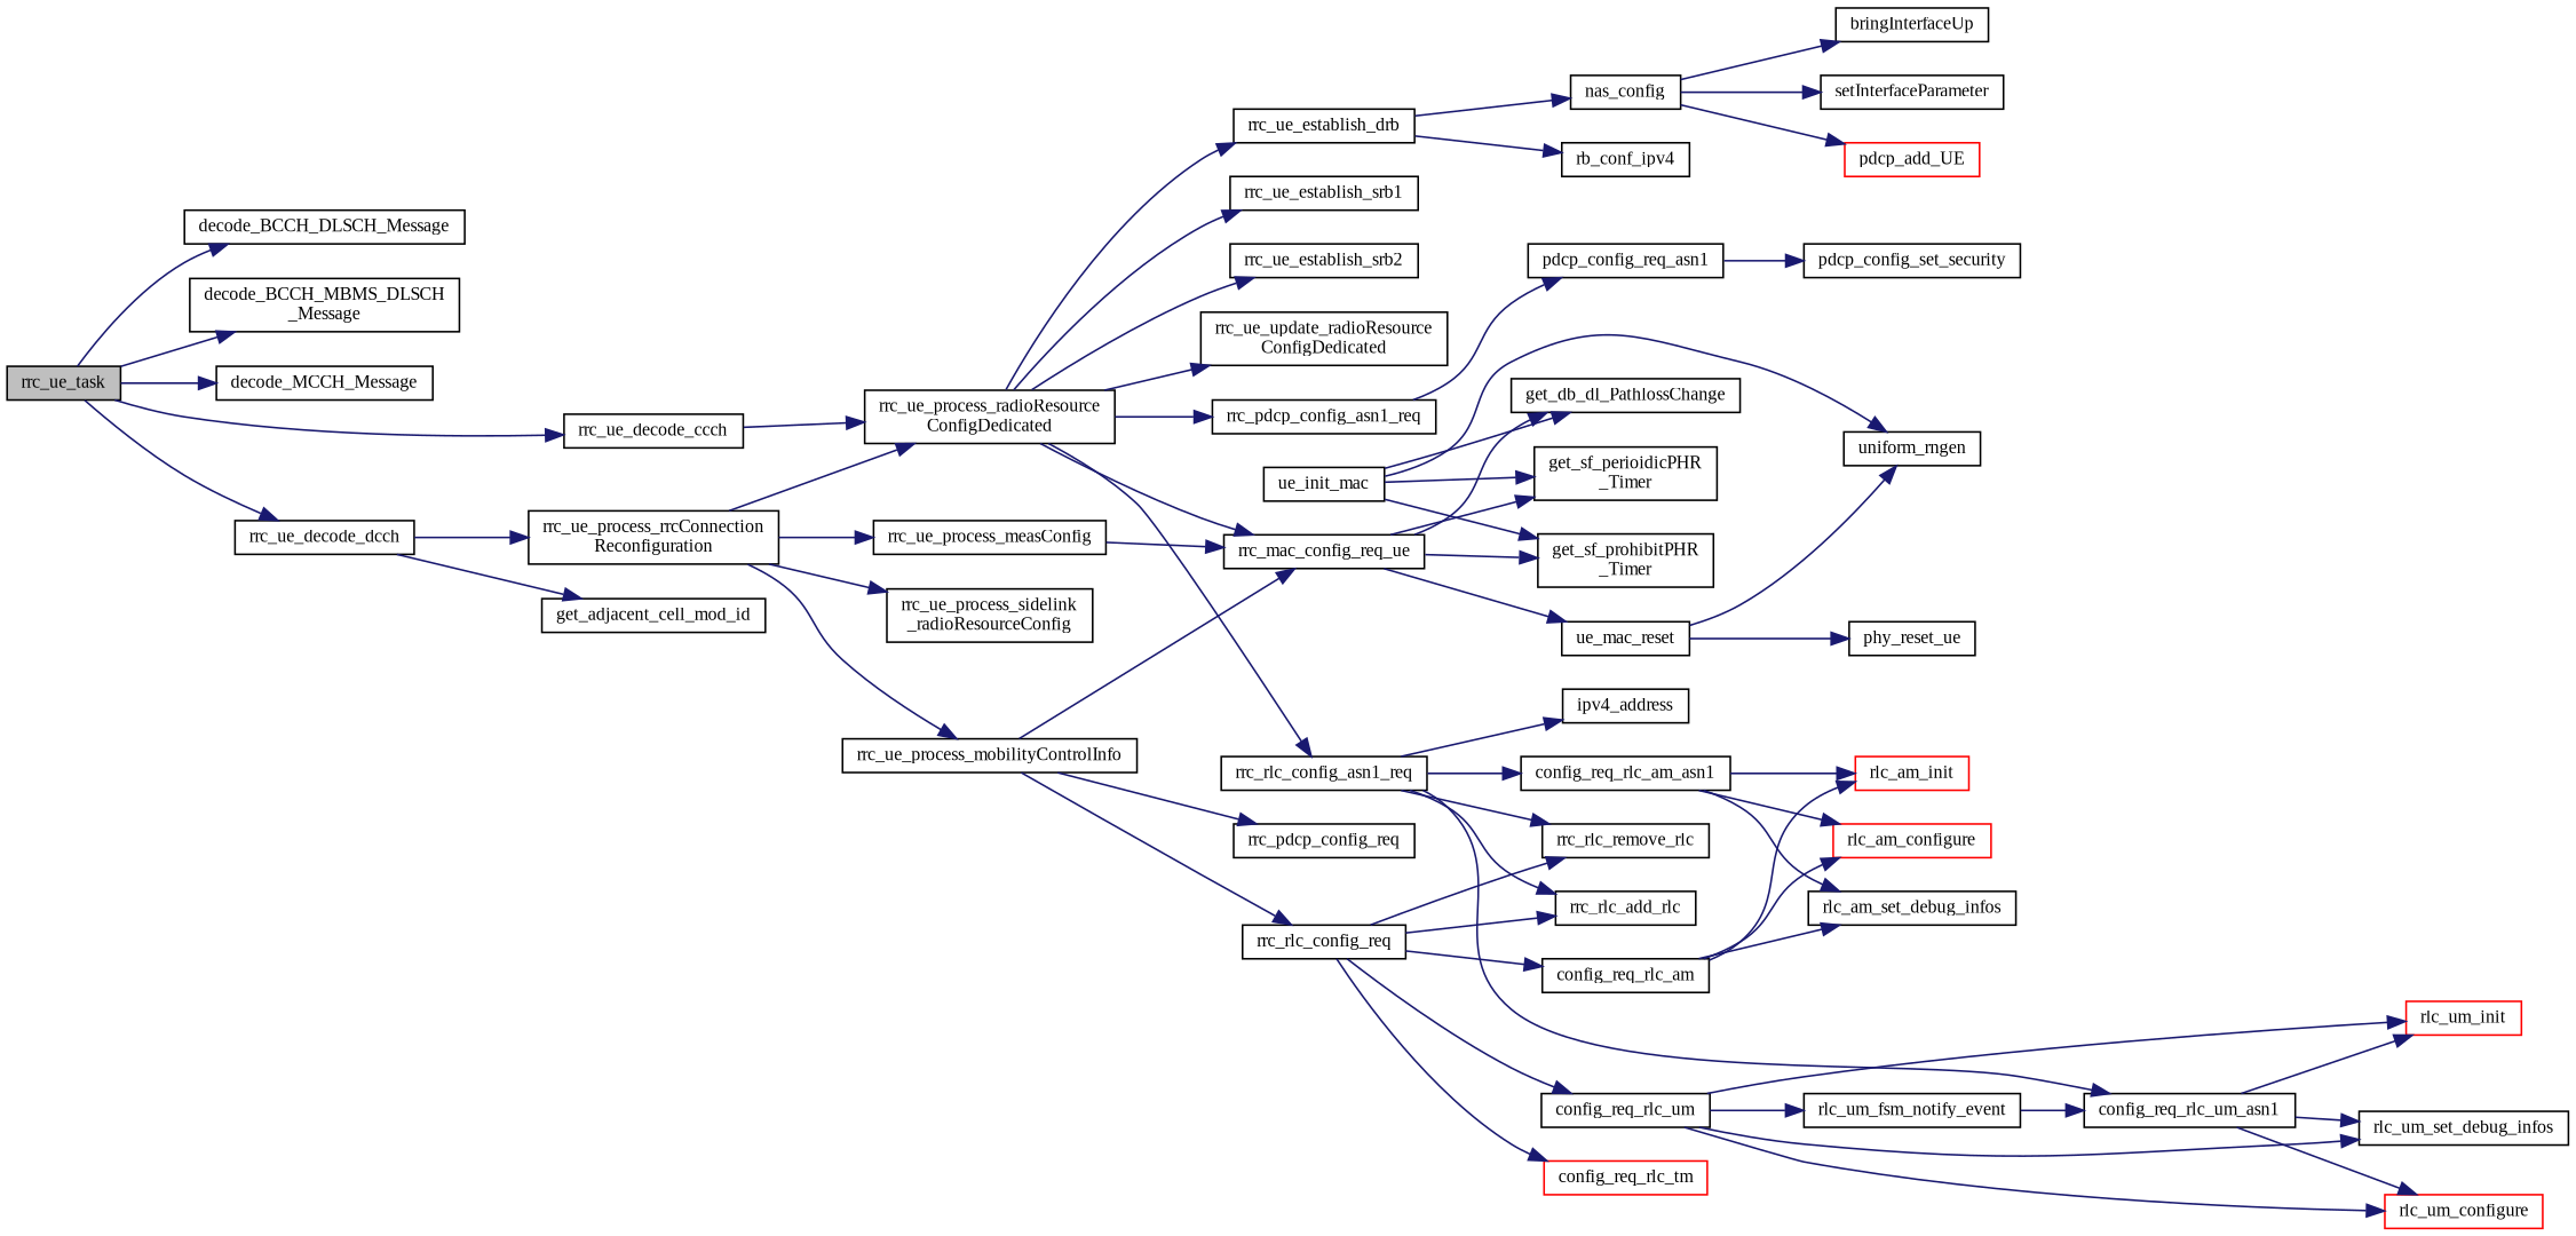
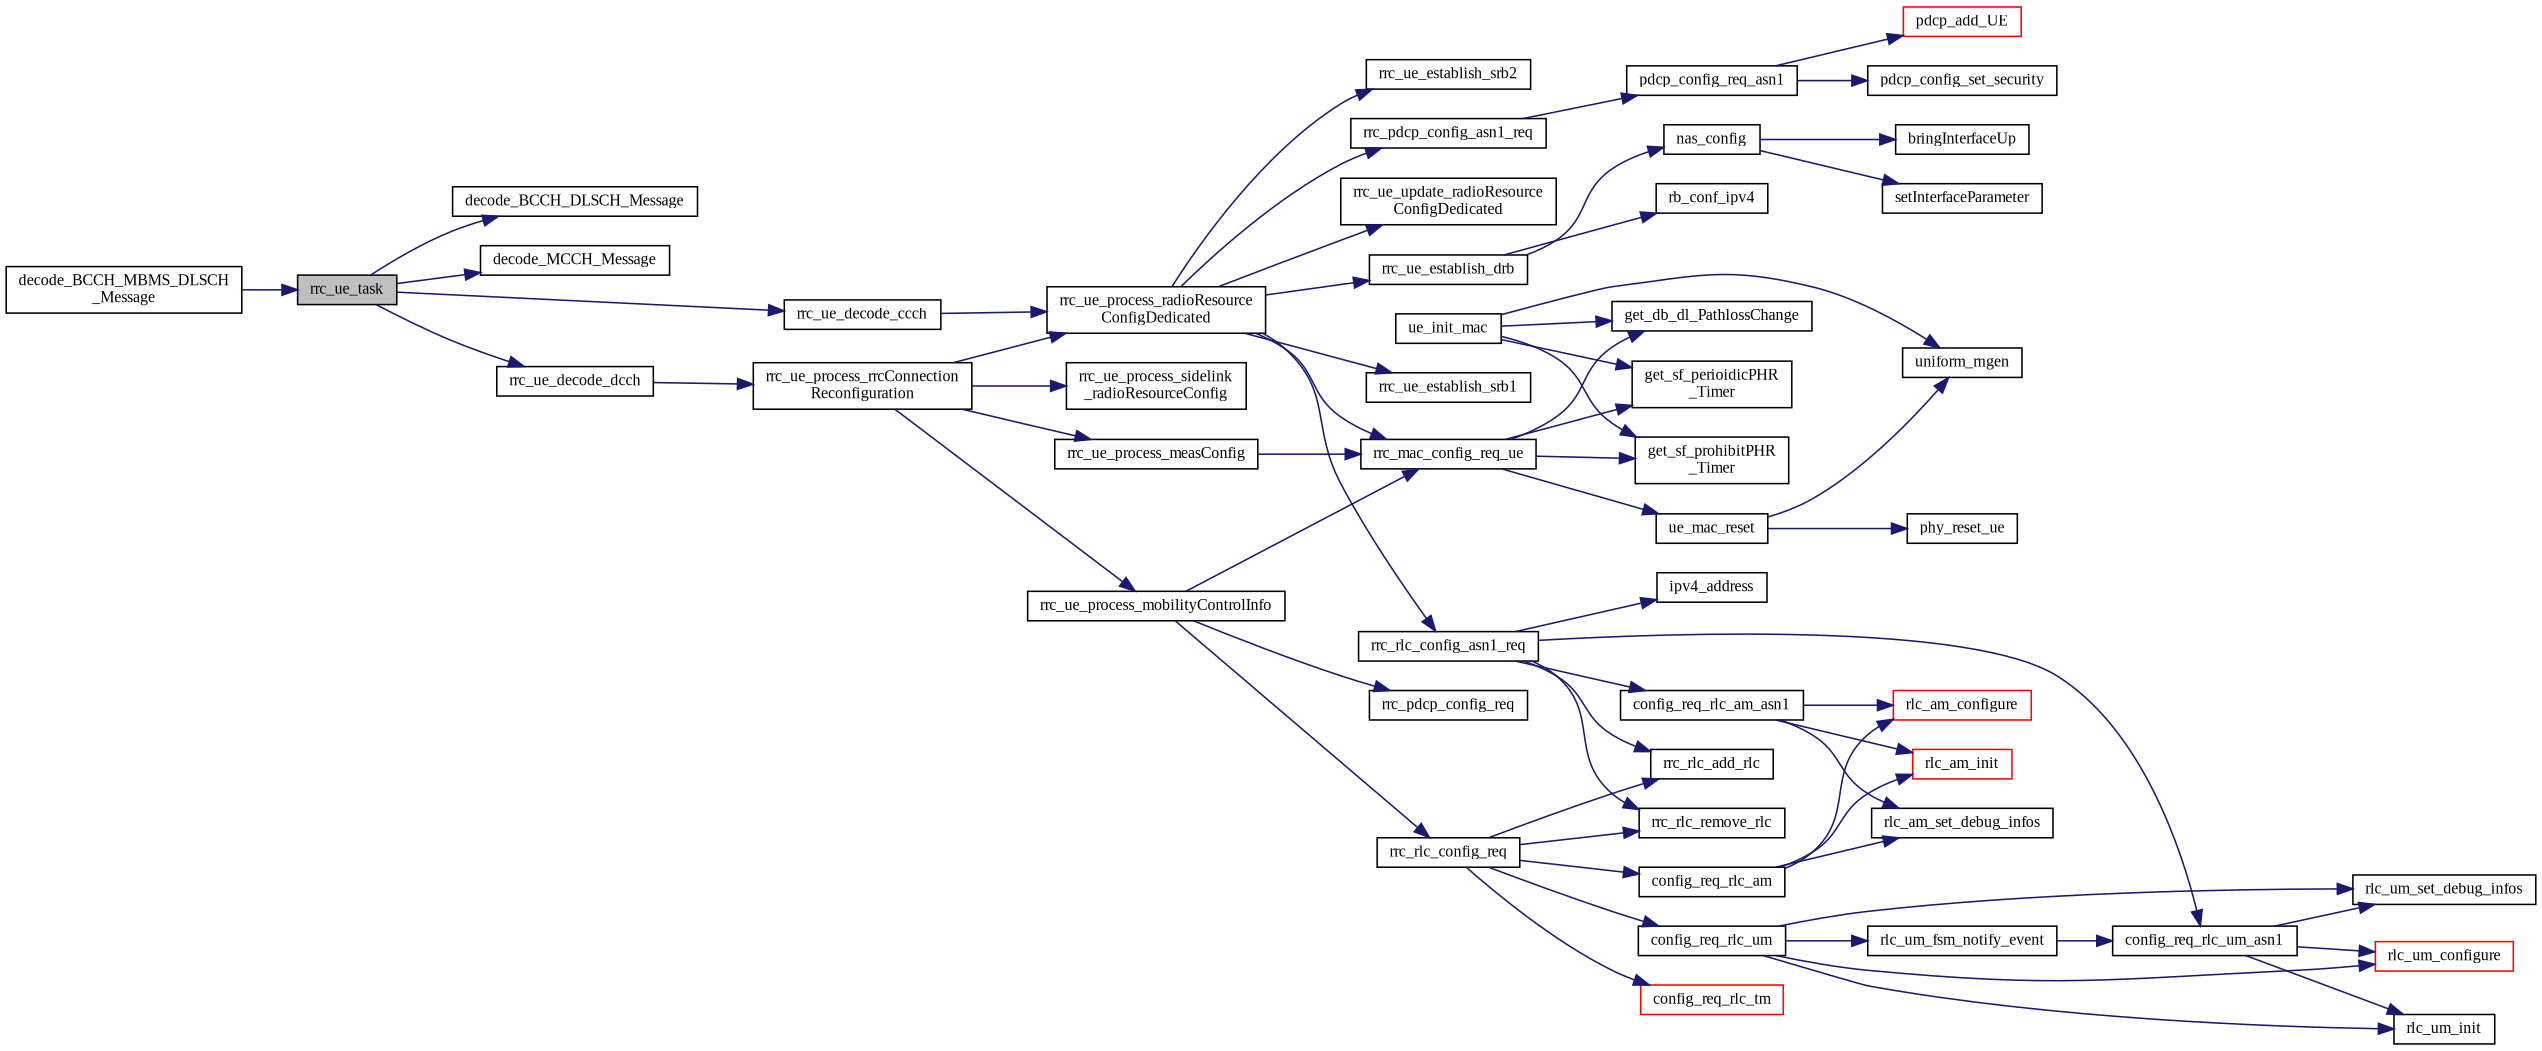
  digraph {
    fontname="Liberation Serif"
    rankdir=LR
    node [color=black fillcolor=white fontname="Liberation Serif" fontsize=10 shape=record style=filled]
    edge [color=midnightblue fontname="Liberation Serif" fontsize=10 labelfontname=Helvetica labelfontsize=10 style=solid]
    n1 [fillcolor=grey75 fontcolor=black height=0.2 label=rrc_ue_task width=0.4]
    n2 [height=0.2 label=decode_BCCH_DLSCH_Message width=0.4]
    n3 [height=0.2 label="decode_BCCH_MBMS_DLSCH\l_Message" width=0.4]
    n4 [height=0.2 label=decode_MCCH_Message width=0.4]
    n5 [height=0.2 label=rrc_ue_decode_ccch width=0.4]
    n6 [height=0.2 label=rrc_ue_decode_dcch width=0.4]
    n7 [height=0.2 label="rrc_ue_process_radioResource\lConfigDedicated" width=0.4]
-   n8 [height=0.2 label=get_adjacent_cell_mod_id width=0.4]
    n9 [height=0.2 label="rrc_ue_process_rrcConnection\lReconfiguration" width=0.4]
    n10 [height=0.2 label=rrc_mac_config_req_ue width=0.4]
    n11 [height=0.2 label=rrc_pdcp_config_asn1_req width=0.4]
    n12 [height=0.2 label=rrc_rlc_config_asn1_req width=0.4]
    n13 [height=0.2 label=rrc_ue_establish_drb width=0.4]
    n14 [height=0.2 label=rrc_ue_establish_srb1 width=0.4]
    n15 [height=0.2 label=rrc_ue_establish_srb2 width=0.4]
    n16 [height=0.2 label="rrc_ue_update_radioResource\lConfigDedicated" width=0.4]
    n17 [height=0.2 label=get_db_dl_PathlossChange width=0.4]
    n18 [height=0.2 label="get_sf_perioidicPHR\l_Timer" width=0.4]
    n19 [height=0.2 label="get_sf_prohibitPHR\l_Timer" width=0.4]
    n20 [height=0.2 label=ue_mac_reset width=0.4]
    n21 [height=0.2 label=pdcp_config_req_asn1 width=0.4]
    n22 [height=0.2 label=config_req_rlc_am_asn1 width=0.4]
    n23 [height=0.2 label=config_req_rlc_um_asn1 width=0.4]
    n24 [height=0.2 label=rrc_rlc_add_rlc width=0.4]
    n25 [height=0.2 label=rrc_rlc_remove_rlc width=0.4]
    n26 [height=0.2 label=ipv4_address width=0.4]
    n27 [height=0.2 label=nas_config width=0.4]
    n28 [height=0.2 label=rb_conf_ipv4 width=0.4]
    n29 [height=0.2 label=phy_reset_ue width=0.4]
    n30 [height=0.2 label=uniform_rngen width=0.4]
    n31 [height=0.2 label=ue_init_mac width=0.4]
    n32 [color=red height=0.2 label=pdcp_add_UE width=0.4]
    n33 [height=0.2 label=pdcp_config_set_security width=0.4]
    n34 [color=red height=0.2 label=rlc_am_configure width=0.4]
    n35 [color=red height=0.2 label=rlc_am_init width=0.4]
    n36 [height=0.2 label=rlc_am_set_debug_infos width=0.4]
    n37 [color=red height=0.2 label=rlc_um_configure width=0.4]
-   n38 [color=red height=0.2 label=rlc_um_init width=0.4]
+   n38 [height=0.2 label=rlc_um_init width=0.4]
    n39 [height=0.2 label=rlc_um_set_debug_infos width=0.4]
    n40 [height=0.2 label=rlc_um_fsm_notify_event width=0.4]
    n41 [height=0.2 label=bringInterfaceUp width=0.4]
    n42 [height=0.2 label=setInterfaceParameter width=0.4]
    n43 [height=0.2 label=rrc_ue_process_measConfig width=0.4]
    n44 [height=0.2 label=rrc_ue_process_mobilityControlInfo width=0.4]
    n45 [height=0.2 label="rrc_ue_process_sidelink\l_radioResourceConfig" width=0.4]
    n46 [height=0.2 label=rrc_pdcp_config_req width=0.4]
    n47 [height=0.2 label=rrc_rlc_config_req width=0.4]
    n48 [height=0.2 label=config_req_rlc_am width=0.4]
    n49 [color=red height=0.2 label=config_req_rlc_tm width=0.4]
    n50 [height=0.2 label=config_req_rlc_um width=0.4]
    n1 -> n2
-   n1 -> n3
+   n3 -> n1
    n1 -> n4
    n1 -> n5
    n1 -> n6
    n5 -> n7
-   n6 -> n8
    n6 -> n9
    n7 -> n10
    n7 -> n11
    n7 -> n12
    n7 -> n13
    n7 -> n14
    n7 -> n15
    n7 -> n16
    n9 -> n7
    n9 -> n43
    n9 -> n44
    n9 -> n45
    n10 -> n17
    n10 -> n18
    n10 -> n19
    n10 -> n20
    n11 -> n21
    n12 -> n22
    n12 -> n23
    n12 -> n24
    n12 -> n25
    n12 -> n26
    n13 -> n27
    n13 -> n28
    n20 -> n29
    n20 -> n30
-   n27 -> n32
+   n21 -> n32
    n21 -> n33
    n22 -> n34
    n22 -> n35
    n22 -> n36
    n23 -> n37
    n23 -> n38
    n23 -> n39
    n27 -> n41
    n27 -> n42
    n31 -> n17
    n31 -> n18
    n31 -> n19
    n31 -> n30
    n40 -> n23
    n43 -> n10
    n44 -> n10
    n44 -> n46
    n44 -> n47
    n47 -> n24
    n47 -> n25
    n47 -> n48
    n47 -> n49
    n47 -> n50
    n48 -> n34
    n48 -> n35
    n48 -> n36
    n50 -> n37
    n50 -> n38
    n50 -> n39
    n50 -> n40
  }
